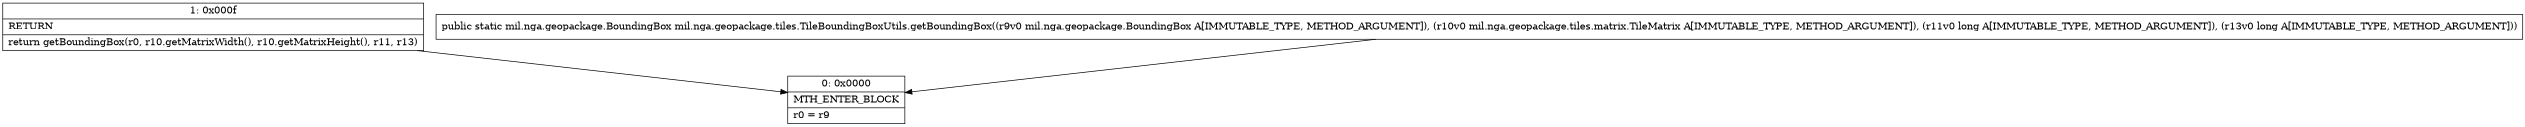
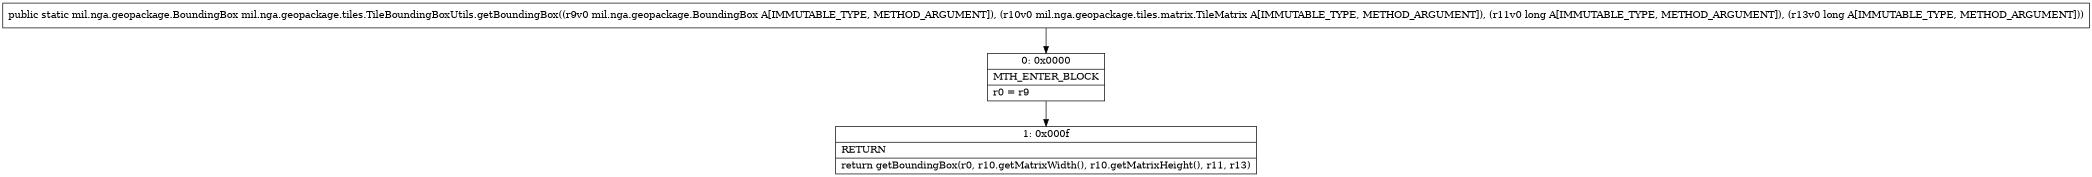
  digraph {
    node [shape=record]
    n1 [label="{0\:\ 0x0000|MTH_ENTER_BLOCK\l|r0 = r9\l}"]
    n2 [label="{1\:\ 0x000f|RETURN\l|return getBoundingBox(r0, r10.getMatrixWidth(), r10.getMatrixHeight(), r11, r13)\l}"]
    n3 [label="{public static mil.nga.geopackage.BoundingBox mil.nga.geopackage.tiles.TileBoundingBoxUtils.getBoundingBox((r9v0 mil.nga.geopackage.BoundingBox A[IMMUTABLE_TYPE, METHOD_ARGUMENT]), (r10v0 mil.nga.geopackage.tiles.matrix.TileMatrix A[IMMUTABLE_TYPE, METHOD_ARGUMENT]), (r11v0 long A[IMMUTABLE_TYPE, METHOD_ARGUMENT]), (r13v0 long A[IMMUTABLE_TYPE, METHOD_ARGUMENT])) }"]
-   n2 -> n1
+   n1 -> n2
    n3 -> n1
  }
